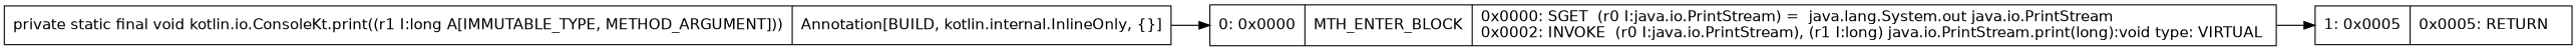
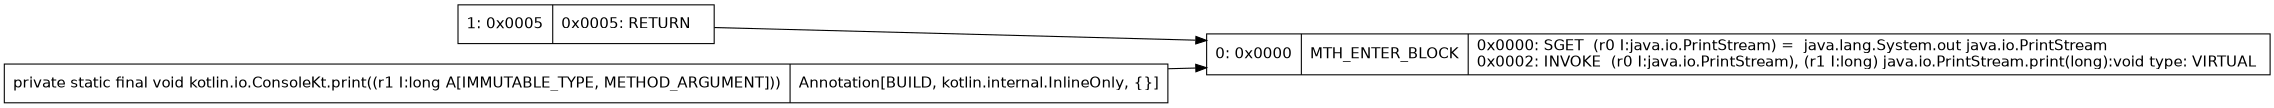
  digraph {
    rankdir=LR
    fontname="DejaVu Sans"
    node [shape=record fontname="DejaVu Sans"]
    edge [fontname="DejaVu Sans"]
    n1 [label="{0\:\ 0x0000|MTH_ENTER_BLOCK\l|0x0000: SGET  (r0 I:java.io.PrintStream) =  java.lang.System.out java.io.PrintStream \l0x0002: INVOKE  (r0 I:java.io.PrintStream), (r1 I:long) java.io.PrintStream.print(long):void type: VIRTUAL \l}"]
    n2 [label="{1\:\ 0x0005|0x0005: RETURN   \l}"]
    n3 [label="{private static final void kotlin.io.ConsoleKt.print((r1 I:long A[IMMUTABLE_TYPE, METHOD_ARGUMENT]))  | Annotation[BUILD, kotlin.internal.InlineOnly, \{\}]\l}"]
-   n1 -> n2
+   n2 -> n1
    n3 -> n1
  }
